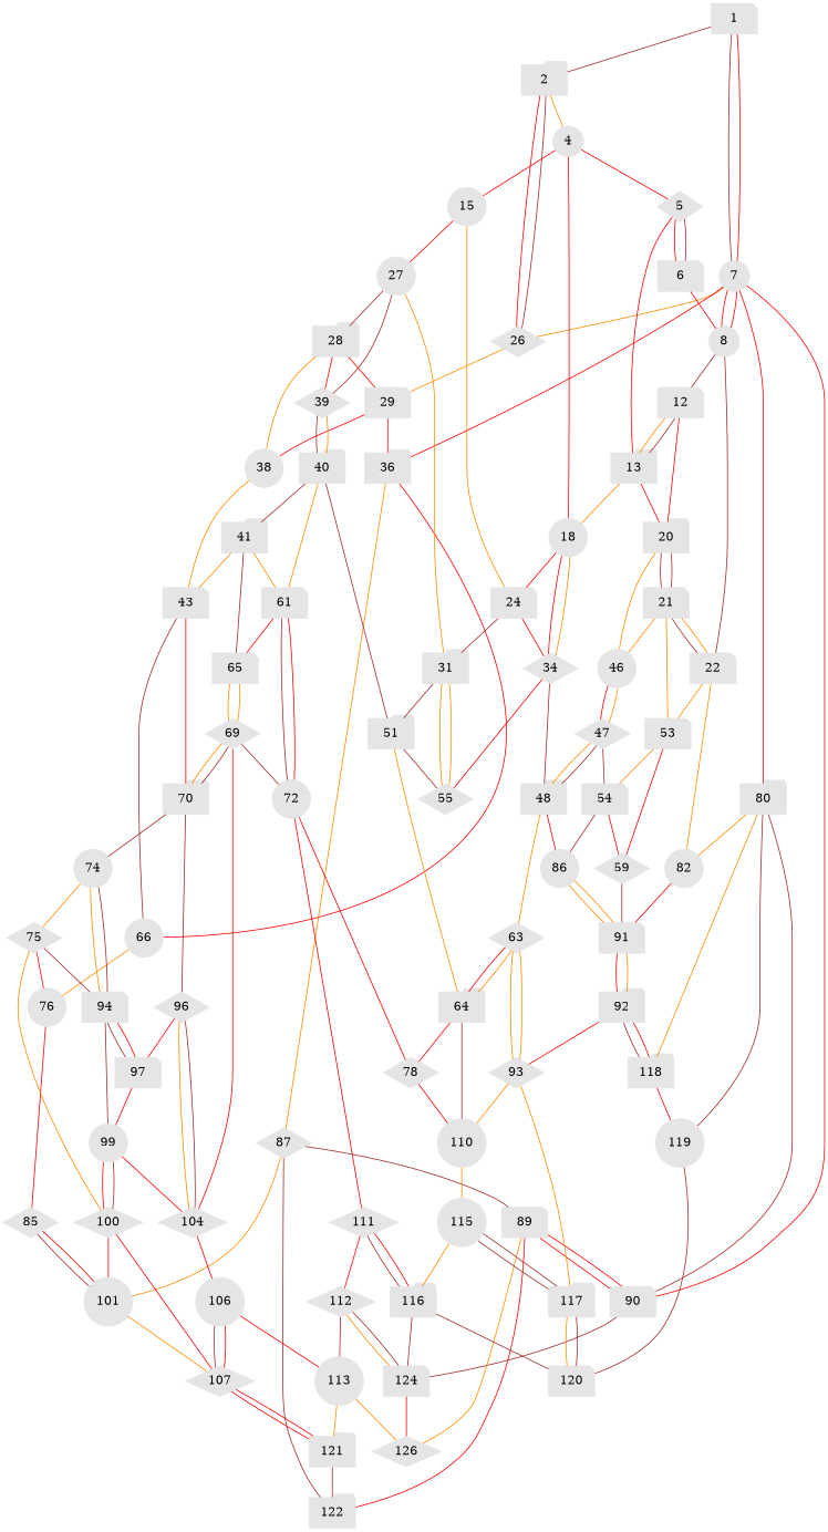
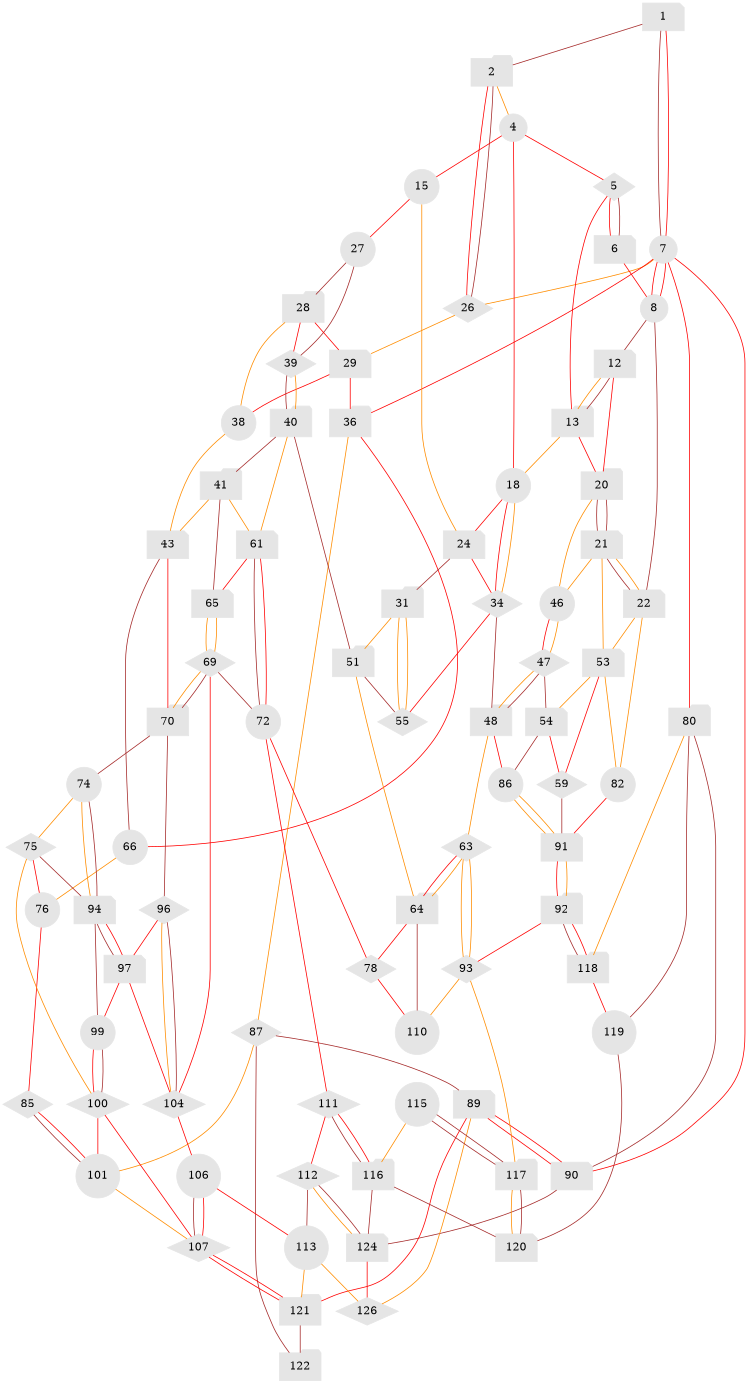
  graph {
    node [color=gray90 shape=circle style=filled]
    edge [color=red]
    1 [shape=note]
    2 [shape=folder super="+3"]
    7 [super="+25"]
    4 [super="+14"]
    26 [shape=diamond]
    8 [super="+9"]
    36 [shape=folder super="+68"]
    80 [shape=folder super="+81"]
    90 [shape=note super="+132"]
    15 [super="+16"]
    5 [shape=diamond super="+11"]
    18 [super="+19"]
    24 [shape=note super="+30"]
    27 [super="+33"]
    29 [shape=note super="+35"]
    6 [shape=note super="+10"]
    13 [shape=folder super="+17"]
    34 [shape=diamond super="+50"]
    20 [shape=folder super="+23"]
    12 [shape=note]
    22 [shape=note super="+57"]
    66 [super="+67"]
    87 [shape=diamond super="+88"]
    82
    118 [shape=folder]
    119 [super="+130"]
    124 [shape=note super="+125"]
    53 [shape=note super="+58"]
    21 [shape=note super="+45"]
    46
    31 [shape=folder super="+32"]
    28 [shape=folder super="+37"]
    39 [shape=diamond]
    55 [shape=diamond]
    48 [shape=folder super="+49"]
    47 [shape=diamond]
    54 [shape=note super="+60"]
    59 [shape=diamond]
    91 [shape=note super="+98"]
    51 [shape=folder super="+56"]
    38
    40 [shape=folder super="+52"]
    43 [shape=note super="+44"]
    64 [shape=folder super="+77"]
    63 [shape=diamond]
    86
    76 [super="+83"]
    101 [super="+102"]
    89 [shape=note super="+128"]
    122 [shape=folder]
    70 [shape=folder super="+71"]
    41 [shape=folder super="+42"]
    61 [shape=note super="+62"]
    65 [shape=note]
    72 [super="+79"]
    69 [shape=diamond super="+73"]
    74
    96 [shape=diamond]
    93 [shape=diamond super="+109"]
    78 [shape=diamond]
    110 [super="+114"]
    92 [shape=folder]
    111 [shape=diamond]
    117 [shape=folder]
    115
    104 [shape=diamond super="+105"]
    85 [shape=diamond]
    106
    75 [shape=diamond super="+84"]
    94 [shape=note super="+95"]
    97 [shape=note super="+103"]
    112 [shape=diamond]
    116 [shape=folder super="+127"]
    100 [shape=diamond]
    99
    120 [shape=note super="+129"]
    107 [shape=diamond super="+108"]
    126 [shape=diamond]
    121 [shape=folder]
    113 [super="+123"]
    1 -- 2 [color=brown]
    1 -- 7 [color=brown]
    1 -- 7
    2 -- 4 [color=darkorange]
    2 -- 26
    2 -- 26 [color=brown]
    7 -- 26 [color=darkorange]
    7 -- 8
    7 -- 8
    7 -- 36
    7 -- 80
    7 -- 90
    4 -- 15
    4 -- 5
    4 -- 18
    26 -- 29 [color=darkorange]
    8 -- 12 [color=brown]
    8 -- 22 [color=brown]
    36 -- 66
    36 -- 87 [color=darkorange]
    80 -- 90 [color=brown]
-   80 -- 82 [color=darkorange]
+   53 -- 82 [color=darkorange]
    80 -- 118 [color=darkorange]
    80 -- 119 [color=brown]
    90 -- 124 [color=brown]
    15 -- 24 [color=darkorange]
    15 -- 27
    5 -- 6 [weight=2]
    5 -- 6 [color=brown]
    5 -- 13
    18 -- 24
    18 -- 34
    18 -- 34 [color=darkorange]
    24 -- 34
    24 -- 31 [color=brown]
-   27 -- 31 [color=darkorange]
    27 -- 28 [color=brown]
    27 -- 39 [color=brown]
    29 -- 36
    29 -- 38
    6 -- 8
    13 -- 18 [color=darkorange]
    13 -- 20
    34 -- 55
    34 -- 48 [color=brown]
    20 -- 21 [color=brown]
    20 -- 21 [color=brown]
    20 -- 46 [color=darkorange]
    12 -- 13 [color=darkorange]
    12 -- 13 [color=brown]
    12 -- 20
    22 -- 82 [color=darkorange]
    22 -- 53 [color=darkorange]
    66 -- 76 [color=darkorange weight=2]
    87 -- 101 [color=darkorange]
    87 -- 89 [color=brown]
    87 -- 122 [color=brown]
    82 -- 91
    118 -- 119
    119 -- 120 [color=brown]
    124 -- 126
    53 -- 54 [color=darkorange]
    53 -- 59
    21 -- 22 [color=brown]
    21 -- 22 [color=darkorange]
    21 -- 53 [color=darkorange]
    21 -- 46 [color=darkorange]
    46 -- 47
    46 -- 47 [color=darkorange]
    31 -- 55 [color=darkorange]
    31 -- 55 [color=darkorange]
-   31 -- 51 [color=brown]
+   31 -- 51 [color=darkorange]
    28 -- 29
    28 -- 39
    28 -- 38 [color=darkorange]
    39 -- 40 [color=brown]
    39 -- 40 [color=darkorange]
    48 -- 63 [color=darkorange]
    48 -- 86
    47 -- 48 [color=darkorange]
    47 -- 48 [color=brown]
    47 -- 54 [color=brown]
    54 -- 59
    54 -- 86 [color=brown]
    59 -- 91 [color=brown]
    91 -- 92
    91 -- 92 [color=darkorange]
    51 -- 55 [color=brown]
    51 -- 64 [color=darkorange]
    38 -- 43 [color=darkorange]
    40 -- 51 [color=brown]
    40 -- 41 [color=brown]
    40 -- 61 [color=darkorange]
    43 -- 66 [color=brown]
    43 -- 70
    64 -- 78
    64 -- 110 [color=brown]
    63 -- 64
    63 -- 64 [color=darkorange]
    63 -- 93 [color=darkorange]
    63 -- 93 [color=darkorange]
    86 -- 91 [color=darkorange]
    86 -- 91 [color=darkorange]
    76 -- 85
    101 -- 107 [color=darkorange]
    89 -- 90
    89 -- 90
-   89 -- 122
+   89 -- 121
    89 -- 126 [color=darkorange]
    70 -- 74 [color=brown]
    70 -- 96 [color=brown]
    41 -- 43 [color=darkorange]
    41 -- 61 [color=darkorange]
    41 -- 65 [color=brown]
    61 -- 65
    61 -- 72 [color=brown]
    61 -- 72
    65 -- 69 [color=darkorange]
    65 -- 69 [color=darkorange]
    72 -- 78
    72 -- 111
    69 -- 70 [color=darkorange]
    69 -- 70 [color=brown]
    69 -- 72 [color=brown]
    69 -- 104
    74 -- 75 [color=darkorange]
    74 -- 94 [color=darkorange]
    74 -- 94 [color=brown]
    96 -- 104 [color=darkorange]
    96 -- 104 [color=brown]
    96 -- 97
    93 -- 110 [color=darkorange]
    93 -- 117 [color=darkorange]
    78 -- 110
-   110 -- 115 [color=darkorange]
    92 -- 118 [color=brown]
    92 -- 118
    92 -- 93
    111 -- 112
    111 -- 116 [color=brown]
    111 -- 116
    117 -- 120 [color=darkorange]
    117 -- 120 [color=brown]
    115 -- 117 [color=brown]
    115 -- 117 [color=brown]
    115 -- 116 [color=darkorange]
    104 -- 106
    85 -- 101 [color=brown]
    85 -- 101
    106 -- 107 [color=brown]
    106 -- 107
    106 -- 113
    75 -- 76
    75 -- 94 [color=brown]
    75 -- 100 [color=darkorange]
    94 -- 97 [color=brown]
    94 -- 97
    94 -- 99 [color=brown]
-   99 -- 104
+   97 -- 104
    97 -- 99
    112 -- 124 [color=darkorange]
    112 -- 124 [color=brown]
    112 -- 113 [color=brown]
    116 -- 124 [color=brown]
    116 -- 120 [color=brown]
    100 -- 101
    100 -- 107
    99 -- 100
    99 -- 100 [color=brown]
    107 -- 121
    107 -- 121
    121 -- 122 [color=brown]
    113 -- 126 [color=darkorange]
    113 -- 121 [color=darkorange]
  }
